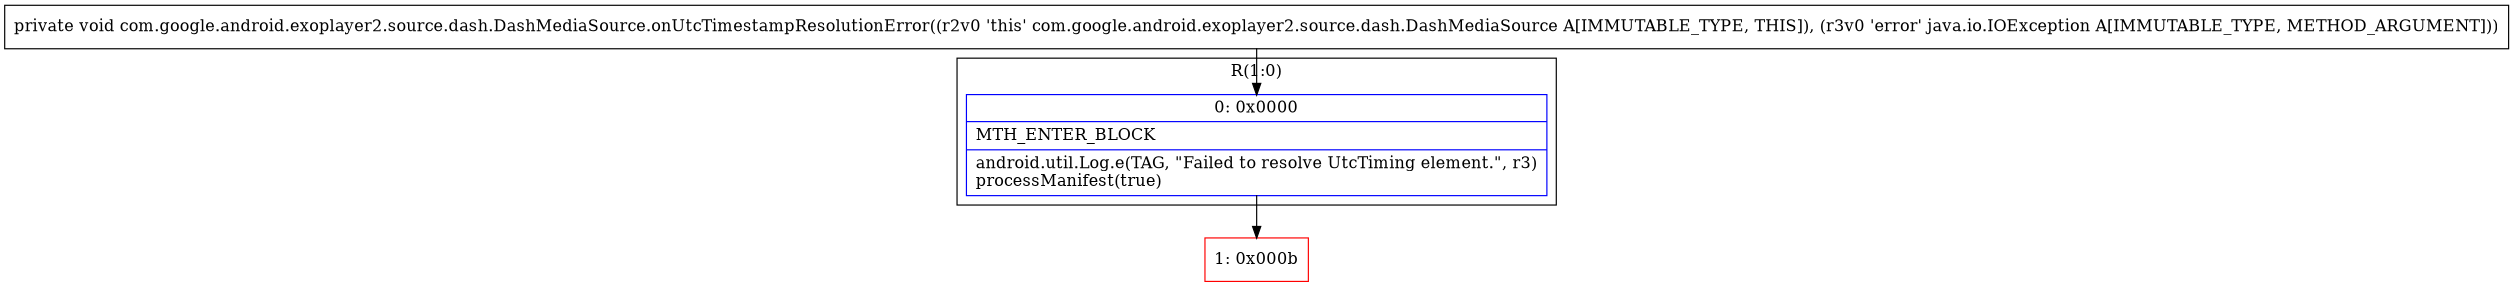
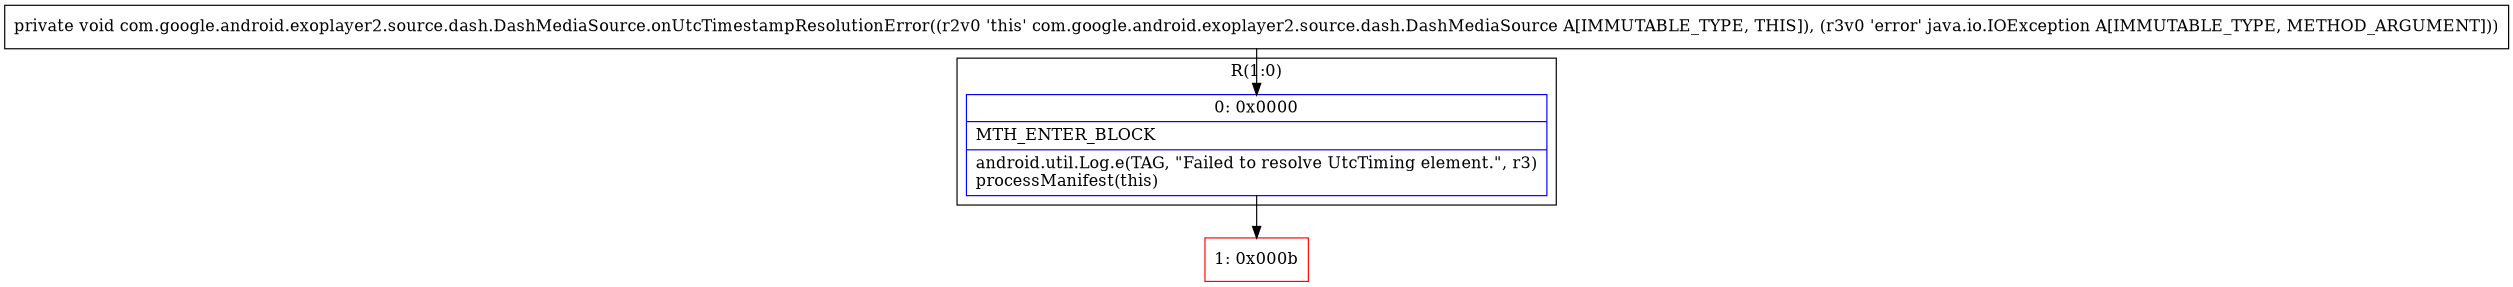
  digraph {
    node [shape=record]
-   n1 [color=blue label="{0\:\ 0x0000|MTH_ENTER_BLOCK\l|android.util.Log.e(TAG, \"Failed to resolve UtcTiming element.\", r3)\lprocessManifest(true)\l}"]
+   n1 [color=blue label="{0\:\ 0x0000|MTH_ENTER_BLOCK\l|android.util.Log.e(TAG, \"Failed to resolve UtcTiming element.\", r3)\lprocessManifest(this)\l}"]
    n2 [color=red label="{1\:\ 0x000b}"]
    n3 [label="{private void com.google.android.exoplayer2.source.dash.DashMediaSource.onUtcTimestampResolutionError((r2v0 'this' com.google.android.exoplayer2.source.dash.DashMediaSource A[IMMUTABLE_TYPE, THIS]), (r3v0 'error' java.io.IOException A[IMMUTABLE_TYPE, METHOD_ARGUMENT])) }"]
    subgraph cluster_1 {
      label="R(1:0)"
      n1
    }
    n1 -> n2
    n3 -> n1
  }
